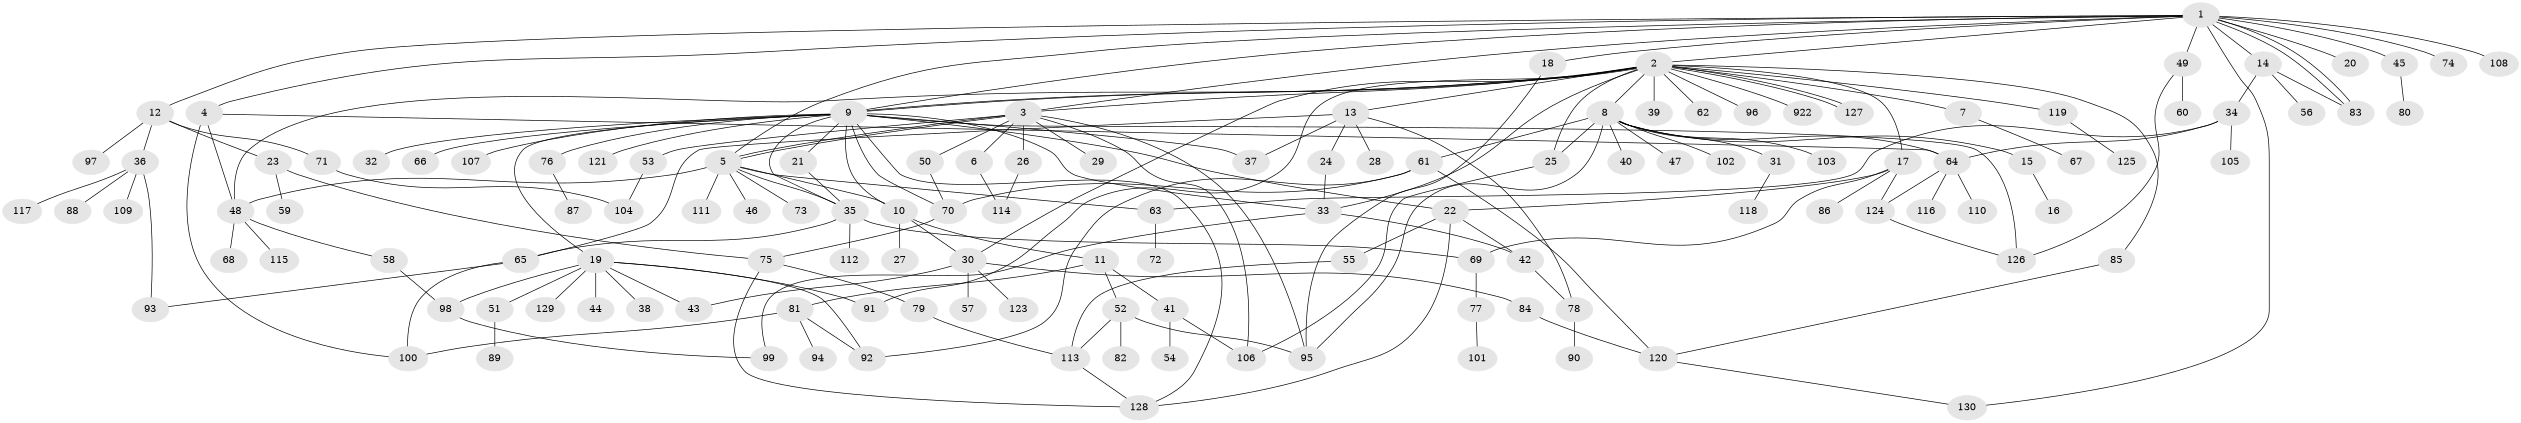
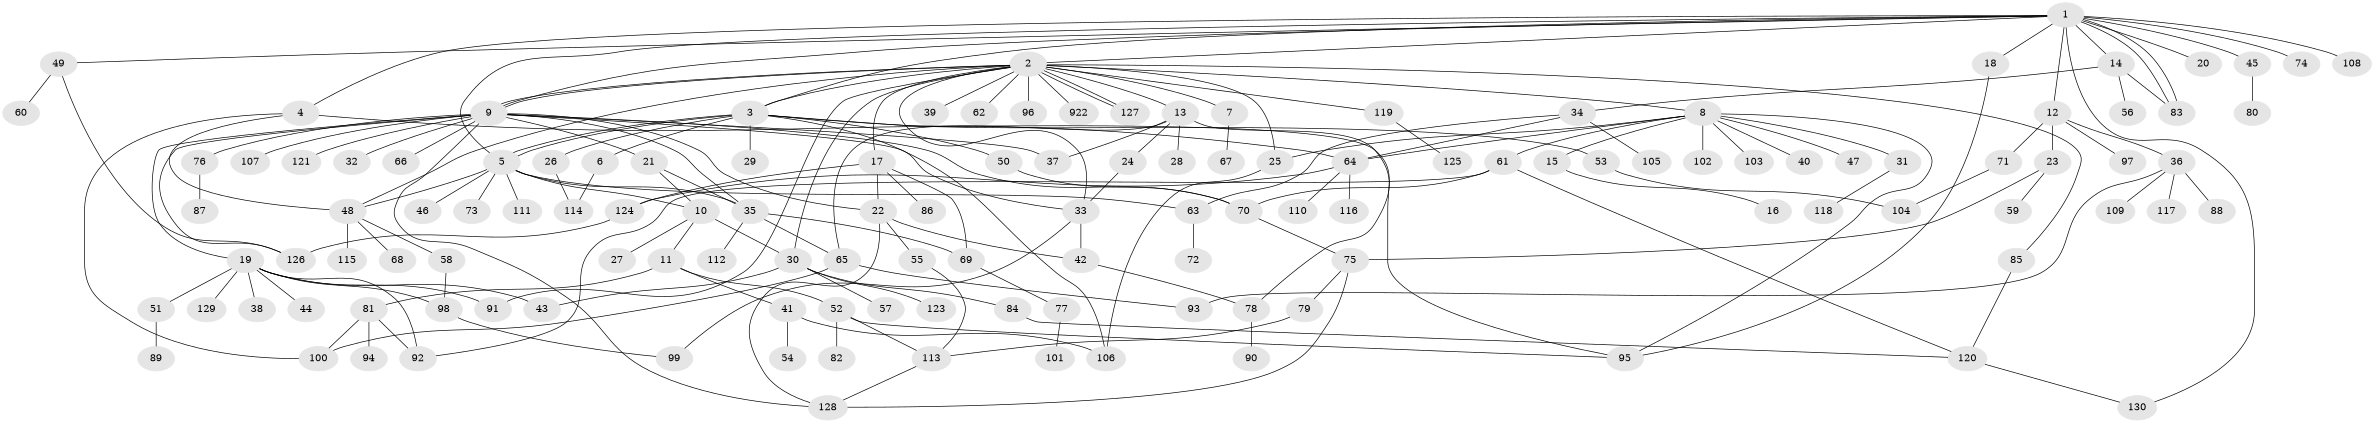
  graph {
    node [color=gray90 style=filled]
    1
    2
    3
    4
    5
    9
    12
    14
    18
    20
    45
    49
    74
    83
    108
    130
    7
    8
    13
    17
    25
    30
    33
    39
    48
    62
    85
    91
    96
    119
    n31 [label=922]
    127
    106
    6
    26
    29
    50
    53
    95
    64
    100
    10
    35
    46
    63
    73
    111
    19
    21
    22
    32
    37
    66
    70
    76
    107
    121
    126
    128
    23
    36
    71
    97
    34
    56
    80
    60
    67
    15
    31
    40
    47
    61
    102
    103
    24
    28
    65
    78
    69
    86
    124
    43
    57
    84
    123
    42
    99
    58
    68
    115
    120
    125
    114
    104
    110
    116
    11
    27
    112
    72
    16
    118
    92
    38
    44
    51
    98
    129
    55
    75
    87
    41
    52
    81
    54
    82
    113
    94
    59
    88
    93
    109
    117
    90
    105
    77
    89
    79
    101
    1 -- 2
    1 -- 3
    1 -- 4
    1 -- 5
    1 -- 9
    1 -- 12
    1 -- 14
    1 -- 18
    1 -- 20
    1 -- 45
    1 -- 49
    1 -- 74
    1 -- 83
    1 -- 83
    1 -- 108
    1 -- 130
    2 -- 3
    2 -- 9
    2 -- 9
    2 -- 7
    2 -- 8
    2 -- 13
    2 -- 17
    2 -- 25
    2 -- 30
    2 -- 33
    2 -- 39
    2 -- 48
    2 -- 62
    2 -- 85
    2 -- 91
    2 -- 96
    2 -- 119
    2 -- n31
    2 -- 127
    2 -- 127
    3 -- 5
    3 -- 5
    3 -- 106
    3 -- 6
    3 -- 26
    3 -- 29
    3 -- 50
    3 -- 53
    3 -- 95
    4 -- 48
    4 -- 64
    4 -- 100
    5 -- 48
    5 -- 10
    5 -- 35
    5 -- 46
    5 -- 63
    5 -- 73
    5 -- 111
    9 -- 33
-   9 -- 10
+   21 -- 10
    9 -- 35
    9 -- 19
    9 -- 21
    9 -- 22
    9 -- 32
    9 -- 37
    9 -- 66
    9 -- 70
    9 -- 76
    9 -- 107
    9 -- 121
    9 -- 126
    9 -- 128
    12 -- 23
    12 -- 36
    12 -- 71
    12 -- 97
    14 -- 83
    14 -- 34
    14 -- 56
    18 -- 95
    45 -- 80
    49 -- 126
    49 -- 60
    7 -- 67
    8 -- 25
    8 -- 95
    8 -- 64
    8 -- 15
    8 -- 31
    8 -- 40
    8 -- 47
    8 -- 61
    8 -- 102
    8 -- 103
    13 -- 37
    13 -- 24
    13 -- 28
    13 -- 65
    13 -- 78
    17 -- 22
    17 -- 69
    17 -- 86
    17 -- 124
    25 -- 106
    30 -- 43
    30 -- 57
    30 -- 84
    30 -- 123
    33 -- 42
    33 -- 99
    48 -- 58
    48 -- 68
    48 -- 115
    85 -- 120
    119 -- 125
    6 -- 114
    26 -- 114
    50 -- 70
    53 -- 104
    64 -- 124
    64 -- 110
    64 -- 116
    10 -- 30
    10 -- 11
    10 -- 27
    35 -- 65
    35 -- 69
    35 -- 112
    63 -- 72
    19 -- 91
    19 -- 43
    19 -- 92
    19 -- 38
    19 -- 44
    19 -- 51
    19 -- 98
    19 -- 129
    21 -- 35
    22 -- 128
    22 -- 42
    22 -- 55
    70 -- 75
    76 -- 87
    23 -- 75
    23 -- 59
    36 -- 88
    36 -- 93
    36 -- 109
    36 -- 117
    71 -- 104
    34 -- 64
    34 -- 63
    34 -- 105
    15 -- 16
    31 -- 118
    61 -- 70
    61 -- 120
    61 -- 92
    24 -- 33
    65 -- 100
    65 -- 93
    78 -- 90
    69 -- 77
    124 -- 126
    84 -- 120
    42 -- 78
    58 -- 98
    120 -- 130
    11 -- 41
    11 -- 52
    11 -- 81
    51 -- 89
    98 -- 99
    55 -- 113
    75 -- 128
    75 -- 79
    41 -- 106
    41 -- 54
    52 -- 95
    52 -- 82
    52 -- 113
    81 -- 100
    81 -- 92
    81 -- 94
    113 -- 128
    77 -- 101
    79 -- 113
  }
